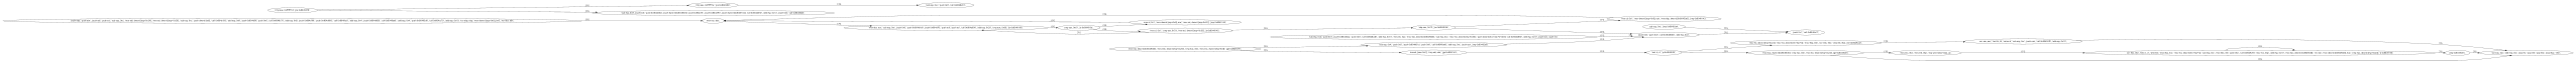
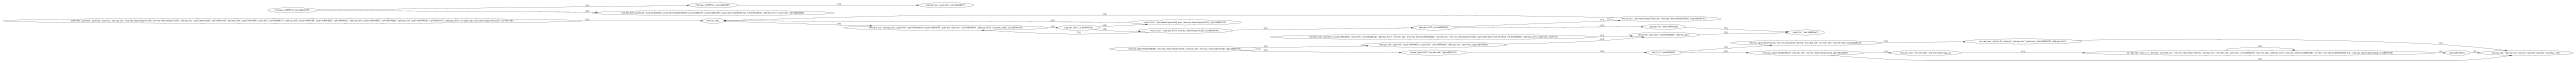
  digraph {
    fontname="Open Sans"
    rankdir=LR
    node [fontname="Open Sans"]
    edge [fontname="Open Sans"]
    n1 [label="'push ebp', 'push ebx', 'push edi', 'push esi', 'sub esp, 0xc', 'mov edi, dword [esp+0x24]', 'mov esi, dword [esp+0x20]', 'sub esp, 0xc', 'push dword [edi]', 'call 0x804a150', 'add esp, 0x8', 'push 0x804cf8f', 'push 0x6', 'call 0x8048c70', 'add esp, 0x8', 'push 0x804cf99', 'push 0x804d000', 'call 0x8048cc0', 'add esp, 0x4', 'push 0x804d000', 'call 0x8048ae0', 'add esp, 0x4', 'push 0x80493d0', 'call 0x804cc70', 'add esp, 0x10', 'xor ebp, ebp', 'mov dword [esp+0x8], 0x0', 'xor ebx, ebx', "]
    n2 [label="'mov ecx, ebx', "]
    n3 [label="'mov ebx, ecx', 'sub esp, 0xc', 'push 0x0', 'push 0x804d1e0', 'push 0x804cff6', 'push edi', 'push esi', 'call 0x804a090', 'add esp, 0x20', 'cmp eax, 0x60', 'jle 0x8049198', "]
    n4 [label="'cmp eax, 0x61', 'je 0x804918c', "]
    n5 [label="'cmp eax, 0xffffff7d', 'jne 0x8049278', "]
    n6 [label="'cmp eax, 0xffffff7e', 'jne 0x804928c', "]
    n7 [label="'sub esp, 0x8', 'push 0x0', 'push 0x804d00a', 'push dword [0x804f0c8]', 'push 0x804cffc', 'push 0x804cf90', 'push dword [0x804f134]', 'call 0x804be50', 'add esp, 0x14', 'push 0x0', 'call 0x8048bb0', "]
    n8 [label="'mov eax, dword [0x804f0d0]', 'mov edx, dword [esp+0x20]', 'cmp eax, edx', 'mov ecx, dword [esp+0x8]', 'jge 0x8049291', "]
    n9 [label="'sub esp, 0x4', 'push 0x5', 'push 0x804d01a', 'push 0x0', 'call 0x8048ad0', 'add esp, 0xc', 'push eax', 'jmp 0x80492d8', "]
    n10 [label="'lea edi, [eax+0x2]', 'cmp edi, edx', 'jge 0x80491c5', "]
    n11 [label="'sub esp, 0xc', 'push 0x0', 'call 0x8048e10', "]
    n12 [label="'push 0x0', 'push 0x0', 'call 0x8048b60', 'add esp, 0x4', "]
    n13 [label="'test cl, cl', 'je 0x804920f', "]
    n14 [label="'mov al, 0x1', 'mov dword [esp+0x8], eax', 'mov esi, dword [esp+0x20]', 'jmp 0x8049143', "]
    n15 [label="'mov cl, 0x1', 'cmp eax, 0x7a', 'mov esi, dword [esp+0x20]', 'je 0x8049145', "]
    n16 [label="'ebp eax, 0x73', 'jne 0x804928c',"]
    n17 [label="'sub esp, 0xc', 'jmp 0x80492e4', "]
    n18 [label="'mov al, 0x1', 'mov dword [esp+0x8], eax', 'mov ebp, dword [0x804f2a0]', 'jmp 0x8049143', "]
    n19 [label="'push 0x1', 'call 0x8048e17',"]
    n20 [label="'mov esi, dword [esp+0x24]', 'mov ecx, dword [esi+eax*4]', 'mov ebp, edx', 'xor edx, edx', 'cmp edi, ebp', 'jne 0x8049222', "]
    n21 [label="'mov eax, dword [0x804f0d0]', 'cmp eax, edx', 'mov esi, dword [esp+0x24]', 'jge 0x8049235', "]
    n22 [label="'xor eax, eax', 'test bl, bl', 'setne al', 'sub esp, 0xc', 'push eax', 'call 0x80492f0', 'add esp, 0x10', "]
    n23 [label="'xor eax, eax', 'add esp, 0xc', 'pop esi', 'pop edi', 'pop ebx', 'pop ebp', 'retn', "]
    n24 [label="'mov ecx, ebx', 'mov edi, ebp', 'nop word [eax+eax], ax', "]
    n25 [label="'sub esp, 0x4', 'push 0x5', 'push 0x804d02a', 'push 0x0', 'call 0x8048ad0', 'add esp, 0x10', 'mov esi, eax', 'mov eax, dword [0x804f0d0]', 'sub esp, 0xc', 'mov ecx, dword [esp+0x30]', 'push dword [ecx+eax*4+0x8]', 'call 0x804b860', 'add esp, 0x10', 'push eax', 'push esi', "]
    n26 [label="'xor ebx, ebx', 'test cl, cl', 'setne bl', 'mov ebp, ecx', 'mov ecx, dword [esi+eax*4]', 'sub esp, 0xc', 'mov edx, edi', 'push ebx', 'call 0x80492f0', 'mov ecx, ebp', 'add esp, 0x10', 'mov eax, dword [0x804f0d0]', 'inc eax', 'mov dword [0x804f0d0], eax', 'cmp eax, dword [esp+0x20]', 'jl 0x80491e0', "]
    n27 [label="'jmp 0x8049235', "]
    n1 -> n2 [label=CFG]
    n2 -> n3 [label=CFG]
    n3 -> n4 [label=CFG]
    n4 -> n14 [label=CFG]
    n4 -> n15 [label=CFG]
    n5 -> n6 [label=CFG]
    n5 -> n7 [label=CFG]
    n6 -> n11 [label=CFG]
    n8 -> n9 [label=CFG]
    n8 -> n10 [label=CFG]
    n9 -> n12 [label=CFG]
    n10 -> n13 [label=CFG]
    n12 -> n19 [label=CFG]
    n13 -> n20 [label=CFG]
    n13 -> n21 [label=CFG]
    n14 -> n2 [label=CFG]
    n15 -> n3 [label=CFG]
    n15 -> n16 [label=CFG]
-   n16 -> n12 [label=CFG]
+   n16 -> n17 [label=CFG]
    n16 -> n18 [label=CFG]
    n17 -> n19 [label=CFG]
    n18 -> n2 [label=CFG]
    n20 -> n22 [label=CFG]
    n21 -> n23 [label=CFG]
    n21 -> n24 [label=CFG]
    n22 -> n23 [label=CFG]
    n24 -> n26 [label=CFG]
    n25 -> n12 [label=CFG]
    n26 -> n26 [label=CFG]
    n26 -> n27 [label=CFG]
    n27 -> n23 [label=CFG]
  }
